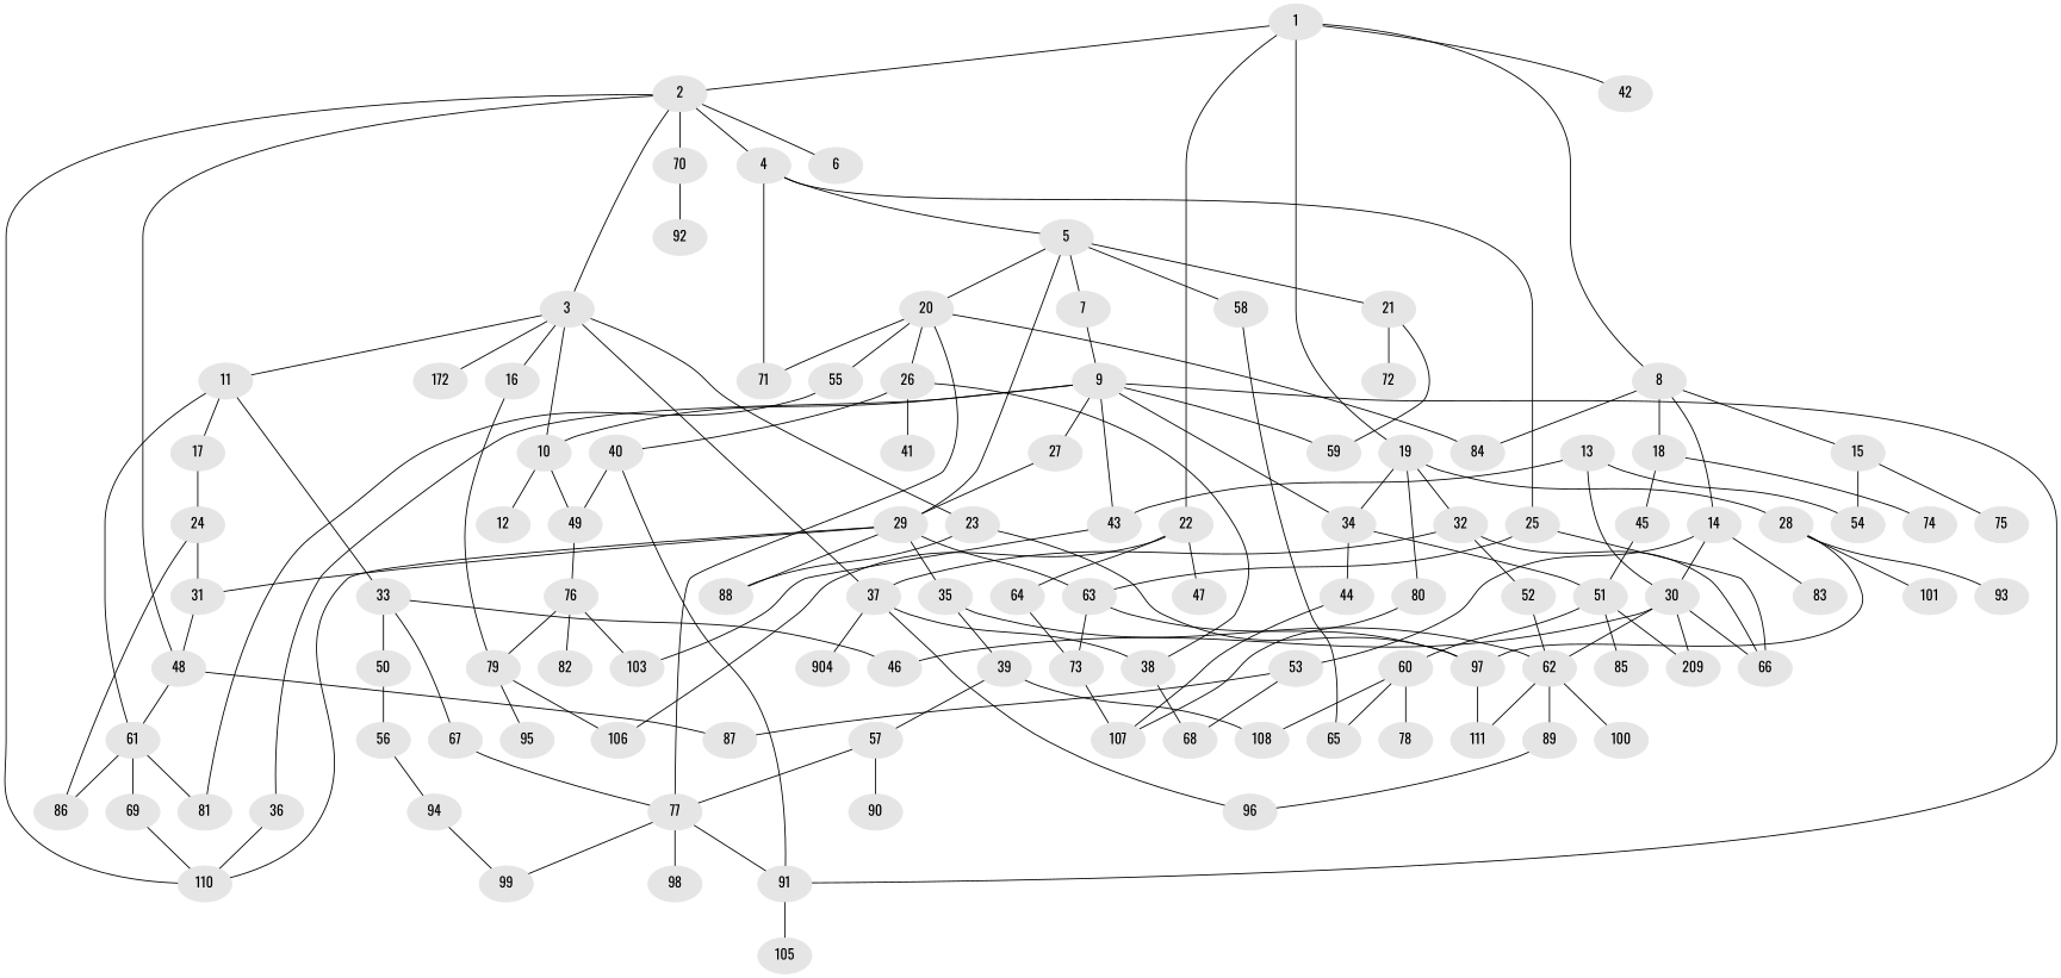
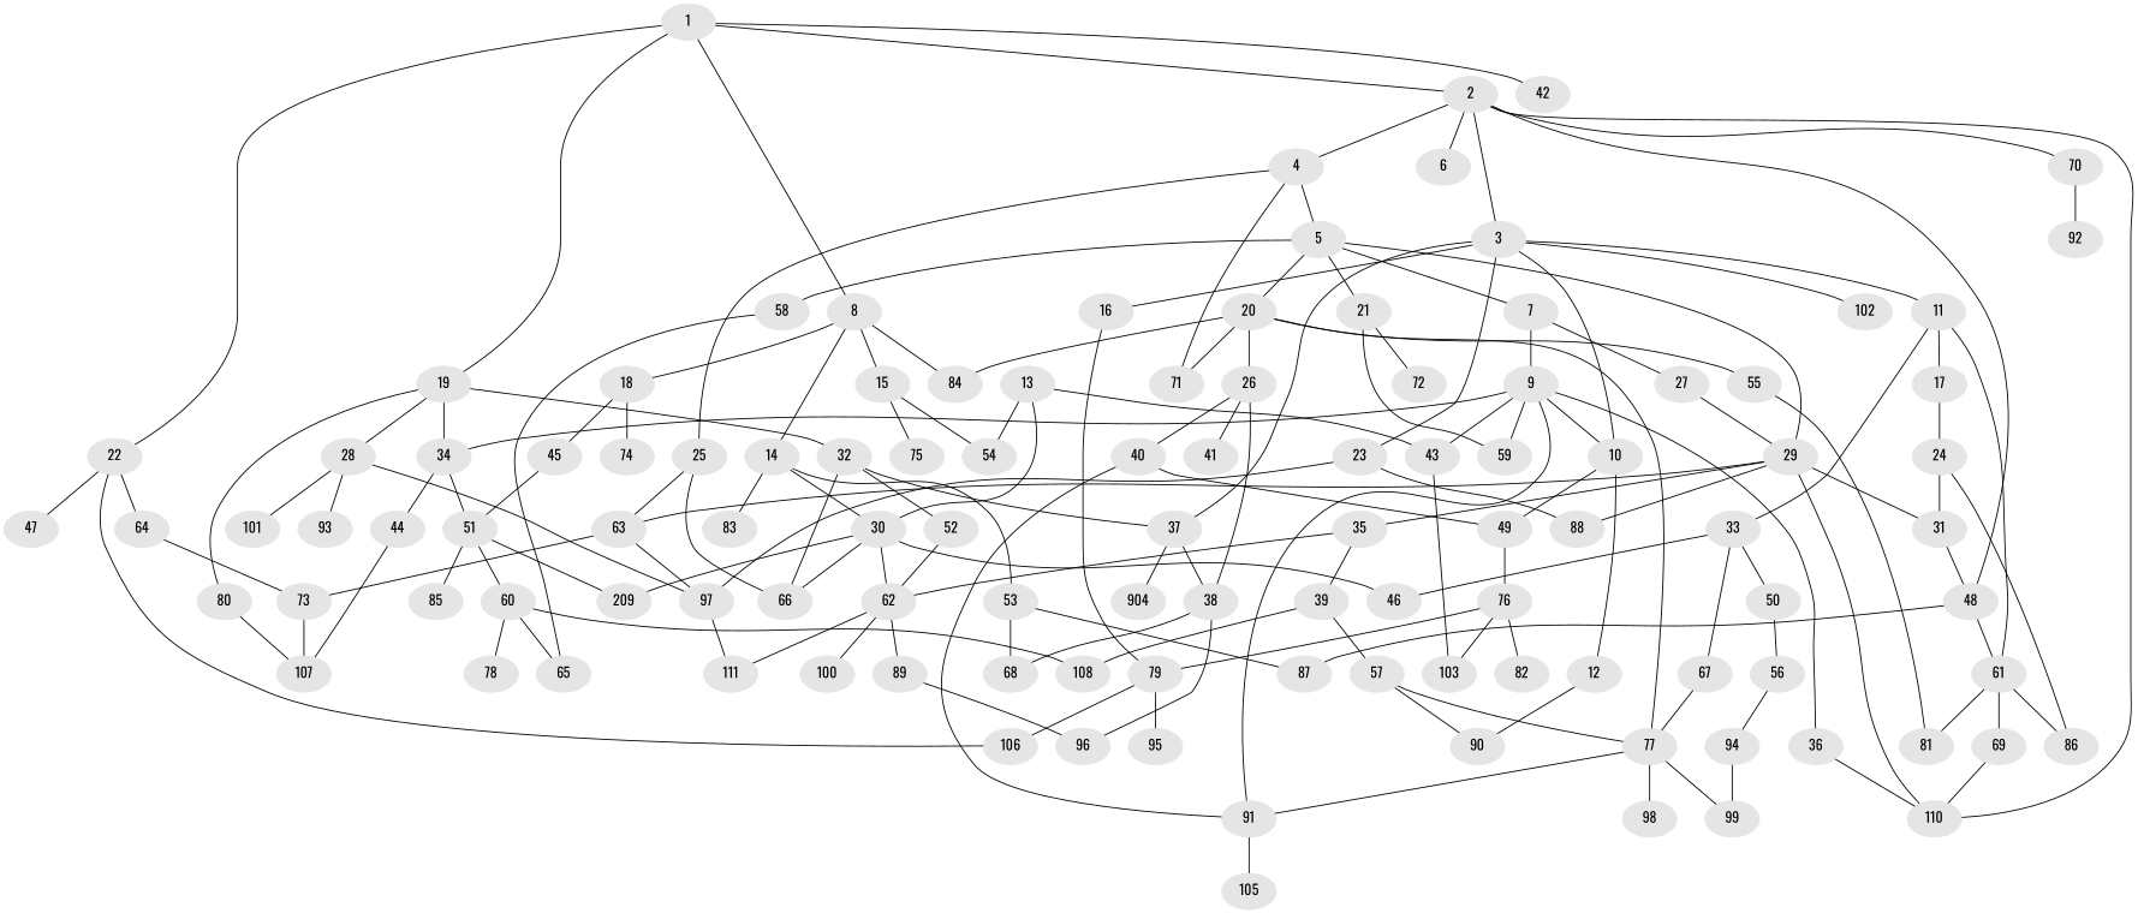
  graph {
    fontname=Oswald
    node [color=gray90 fontname=Oswald style=filled]
    edge [fontname=Oswald]
    1
    2
    8
    19
    22
    42
    3
    4
    6
    48
    70
    110
    14
    15
    18
    84
    34
    28
    32
    80
    47
    64
    106
    10
    11
    16
    23
    37
-   102 [label=172]
+   102
    5
    25
    71
    61
    87
    92
    12
    49
    17
    33
    79
    88
    97
    38
    n44 [label=904]
    7
    20
    21
    29
    58
    63
    66
    9
    27
    13
    43
    30
    54
    26
    55
    77
    59
    72
    31
    35
    65
    36
    91
    53
    83
    75
    45
    74
    44
    51
    103
    105
    90
    76
    24
    46
    50
    67
    86
    81
    69
    62
    n87 [label=209]
    68
    95
    93
    101
    52
    107
    40
    41
    98
    99
    73
    111
    96
    39
    89
    100
    56
    60
    85
    57
    108
    82
    94
    78
    1 -- 2
    1 -- 8
    1 -- 19
    1 -- 22
    1 -- 42
    2 -- 3
    2 -- 4
    2 -- 6
    2 -- 48
    2 -- 70
    2 -- 110
    8 -- 14
    8 -- 15
    8 -- 18
    8 -- 84
    19 -- 34
    19 -- 28
    19 -- 32
    19 -- 80
    22 -- 47
    22 -- 64
    22 -- 106
    3 -- 10
    3 -- 11
    3 -- 16
    3 -- 23
    3 -- 37
    3 -- 102
    4 -- 5
    4 -- 25
    4 -- 71
    48 -- 61
    48 -- 87
    70 -- 92
    14 -- 30
    14 -- 53
    14 -- 83
    15 -- 54
    15 -- 75
    18 -- 45
    18 -- 74
    34 -- 44
    34 -- 51
    28 -- 97
    28 -- 93
    28 -- 101
    32 -- 37
    32 -- 66
    32 -- 52
    80 -- 107
    64 -- 73
    10 -- 12
    10 -- 49
    11 -- 61
    11 -- 17
    11 -- 33
    16 -- 79
    23 -- 88
    23 -- 97
    37 -- 38
    37 -- n44
    5 -- 7
    5 -- 20
    5 -- 21
    5 -- 29
    5 -- 58
    25 -- 63
    25 -- 66
    61 -- 86
    61 -- 81
    61 -- 69
+   12 -- 90
    49 -- 76
    17 -- 24
    33 -- 46
    33 -- 50
    33 -- 67
    79 -- 106
    79 -- 95
    97 -- 111
    38 -- 68
-   37 -- 96
+   38 -- 96
    7 -- 9
-   9 -- 27
+   7 -- 27
    20 -- 84
    20 -- 71
    20 -- 26
    20 -- 55
    20 -- 77
    21 -- 59
    21 -- 72
    29 -- 110
    29 -- 88
    29 -- 63
    29 -- 31
    29 -- 35
    58 -- 65
    63 -- 97
    63 -- 73
    9 -- 34
    9 -- 10
    9 -- 43
    9 -- 59
    9 -- 36
    9 -- 91
    27 -- 29
    13 -- 43
    13 -- 30
    13 -- 54
    43 -- 103
    30 -- 66
    30 -- 46
    30 -- 62
    30 -- n87
    26 -- 38
    26 -- 40
    26 -- 41
    55 -- 81
    77 -- 91
    77 -- 98
    77 -- 99
    31 -- 48
    35 -- 62
    35 -- 39
    36 -- 110
    91 -- 105
    53 -- 87
    53 -- 68
    45 -- 51
    44 -- 107
    51 -- n87
    51 -- 60
    51 -- 85
    76 -- 79
    76 -- 103
    76 -- 82
    24 -- 31
    24 -- 86
    50 -- 56
    67 -- 77
    69 -- 110
    62 -- 111
    62 -- 89
    62 -- 100
    52 -- 62
    40 -- 49
    40 -- 91
    73 -- 107
    39 -- 57
    39 -- 108
    89 -- 96
    56 -- 94
    60 -- 65
    60 -- 108
    60 -- 78
    57 -- 77
    57 -- 90
    94 -- 99
  }
